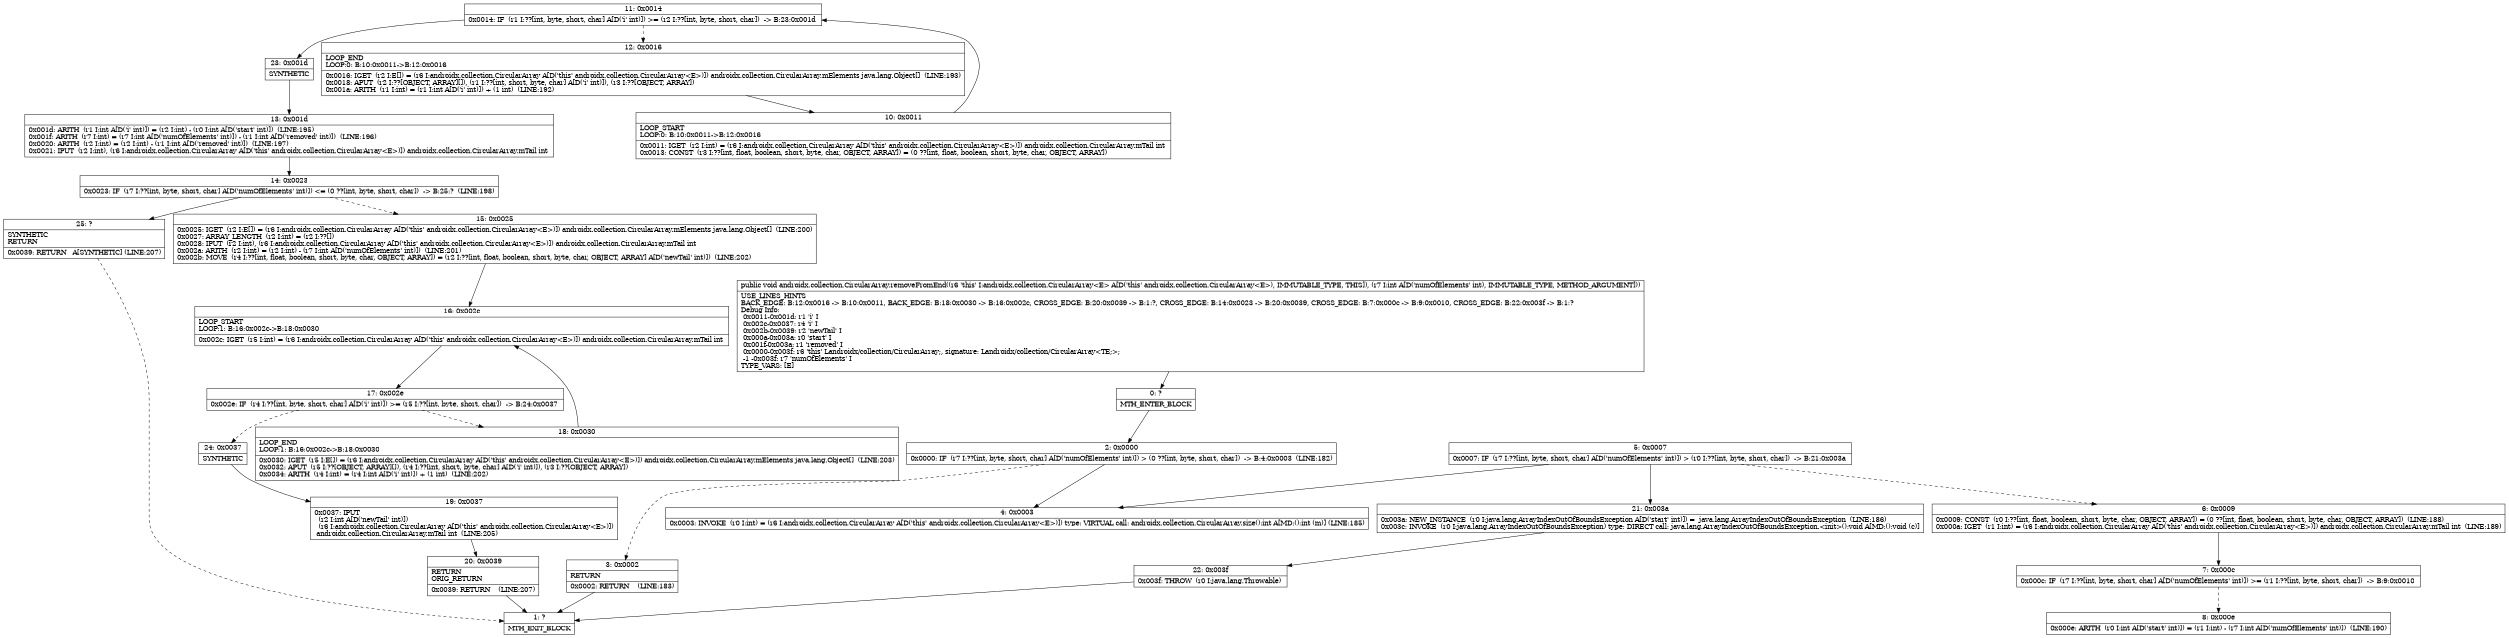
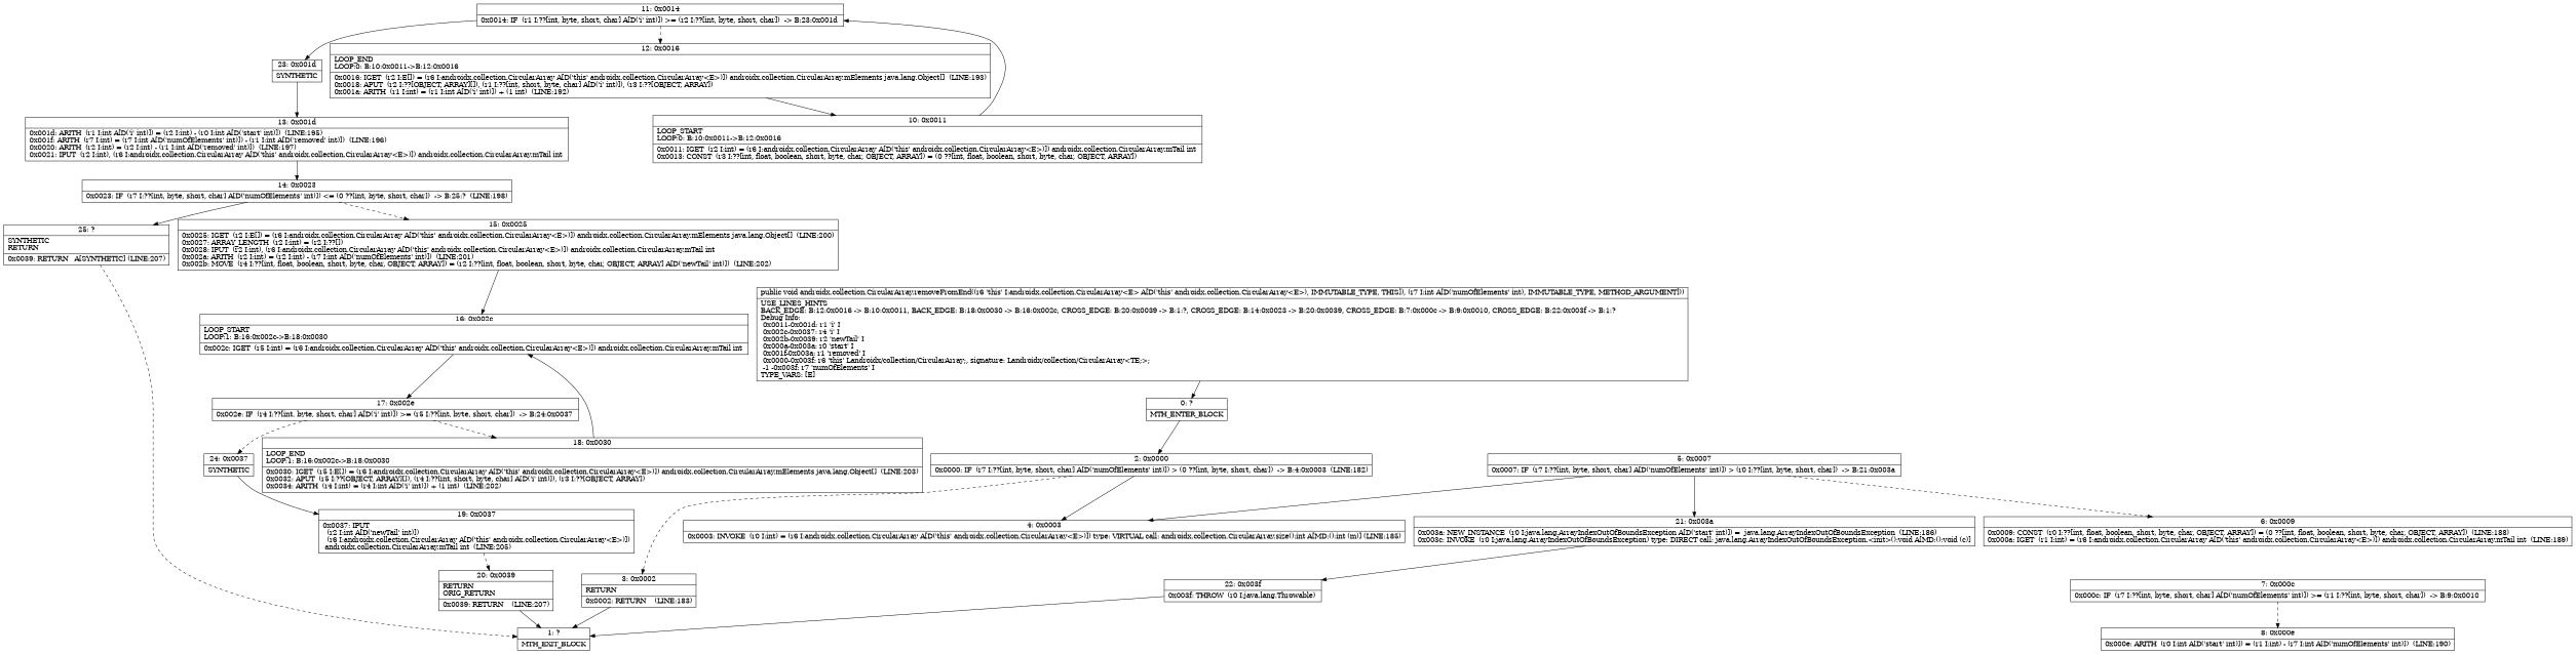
  digraph {
    node [shape=record]
    n1 [label="{0\:\ ?|MTH_ENTER_BLOCK\l}"]
    n2 [label="{2\:\ 0x0000|0x0000: IF  (r7 I:??[int, byte, short, char] A[D('numOfElements' int)]) \> (0 ??[int, byte, short, char])  \-\> B:4:0x0003  (LINE:182)\l}"]
    n3 [label="{3\:\ 0x0002|RETURN\l|0x0002: RETURN    (LINE:183)\l}"]
    n4 [label="{4\:\ 0x0003|0x0003: INVOKE  (r0 I:int) = (r6 I:androidx.collection.CircularArray A[D('this' androidx.collection.CircularArray\<E\>)]) type: VIRTUAL call: androidx.collection.CircularArray.size():int A[MD:():int (m)] (LINE:185)\l}"]
    n5 [label="{1\:\ ?|MTH_EXIT_BLOCK\l}"]
    n6 [label="{5\:\ 0x0007|0x0007: IF  (r7 I:??[int, byte, short, char] A[D('numOfElements' int)]) \> (r0 I:??[int, byte, short, char])  \-\> B:21:0x003a \l}"]
    n7 [label="{6\:\ 0x0009|0x0009: CONST  (r0 I:??[int, float, boolean, short, byte, char, OBJECT, ARRAY]) = (0 ??[int, float, boolean, short, byte, char, OBJECT, ARRAY])  (LINE:188)\l0x000a: IGET  (r1 I:int) = (r6 I:androidx.collection.CircularArray A[D('this' androidx.collection.CircularArray\<E\>)]) androidx.collection.CircularArray.mTail int  (LINE:189)\l}"]
    n8 [label="{21\:\ 0x003a|0x003a: NEW_INSTANCE  (r0 I:java.lang.ArrayIndexOutOfBoundsException A[D('start' int)]) =  java.lang.ArrayIndexOutOfBoundsException  (LINE:186)\l0x003c: INVOKE  (r0 I:java.lang.ArrayIndexOutOfBoundsException) type: DIRECT call: java.lang.ArrayIndexOutOfBoundsException.\<init\>():void A[MD:():void (c)]\l}"]
    n9 [label="{7\:\ 0x000c|0x000c: IF  (r7 I:??[int, byte, short, char] A[D('numOfElements' int)]) \>= (r1 I:??[int, byte, short, char])  \-\> B:9:0x0010 \l}"]
    n10 [label="{22\:\ 0x003f|0x003f: THROW  (r0 I:java.lang.Throwable) \l}"]
    n11 [label="{8\:\ 0x000e|0x000e: ARITH  (r0 I:int A[D('start' int)]) = (r1 I:int) \- (r7 I:int A[D('numOfElements' int)])  (LINE:190)\l}"]
    n12 [label="{10\:\ 0x0011|LOOP_START\lLOOP:0: B:10:0x0011\-\>B:12:0x0016\l|0x0011: IGET  (r2 I:int) = (r6 I:androidx.collection.CircularArray A[D('this' androidx.collection.CircularArray\<E\>)]) androidx.collection.CircularArray.mTail int \l0x0013: CONST  (r3 I:??[int, float, boolean, short, byte, char, OBJECT, ARRAY]) = (0 ??[int, float, boolean, short, byte, char, OBJECT, ARRAY]) \l}"]
    n13 [label="{11\:\ 0x0014|0x0014: IF  (r1 I:??[int, byte, short, char] A[D('i' int)]) \>= (r2 I:??[int, byte, short, char])  \-\> B:23:0x001d \l}"]
    n14 [label="{12\:\ 0x0016|LOOP_END\lLOOP:0: B:10:0x0011\-\>B:12:0x0016\l|0x0016: IGET  (r2 I:E[]) = (r6 I:androidx.collection.CircularArray A[D('this' androidx.collection.CircularArray\<E\>)]) androidx.collection.CircularArray.mElements java.lang.Object[]  (LINE:193)\l0x0018: APUT  (r2 I:??[OBJECT, ARRAY][]), (r1 I:??[int, short, byte, char] A[D('i' int)]), (r3 I:??[OBJECT, ARRAY]) \l0x001a: ARITH  (r1 I:int) = (r1 I:int A[D('i' int)]) + (1 int)  (LINE:192)\l}"]
    n15 [label="{23\:\ 0x001d|SYNTHETIC\l}"]
    n16 [label="{13\:\ 0x001d|0x001d: ARITH  (r1 I:int A[D('i' int)]) = (r2 I:int) \- (r0 I:int A[D('start' int)])  (LINE:195)\l0x001f: ARITH  (r7 I:int) = (r7 I:int A[D('numOfElements' int)]) \- (r1 I:int A[D('removed' int)])  (LINE:196)\l0x0020: ARITH  (r2 I:int) = (r2 I:int) \- (r1 I:int A[D('removed' int)])  (LINE:197)\l0x0021: IPUT  (r2 I:int), (r6 I:androidx.collection.CircularArray A[D('this' androidx.collection.CircularArray\<E\>)]) androidx.collection.CircularArray.mTail int \l}"]
    n17 [label="{14\:\ 0x0023|0x0023: IF  (r7 I:??[int, byte, short, char] A[D('numOfElements' int)]) \<= (0 ??[int, byte, short, char])  \-\> B:25:?  (LINE:198)\l}"]
    n18 [label="{15\:\ 0x0025|0x0025: IGET  (r2 I:E[]) = (r6 I:androidx.collection.CircularArray A[D('this' androidx.collection.CircularArray\<E\>)]) androidx.collection.CircularArray.mElements java.lang.Object[]  (LINE:200)\l0x0027: ARRAY_LENGTH  (r2 I:int) = (r2 I:??[]) \l0x0028: IPUT  (r2 I:int), (r6 I:androidx.collection.CircularArray A[D('this' androidx.collection.CircularArray\<E\>)]) androidx.collection.CircularArray.mTail int \l0x002a: ARITH  (r2 I:int) = (r2 I:int) \- (r7 I:int A[D('numOfElements' int)])  (LINE:201)\l0x002b: MOVE  (r4 I:??[int, float, boolean, short, byte, char, OBJECT, ARRAY]) = (r2 I:??[int, float, boolean, short, byte, char, OBJECT, ARRAY] A[D('newTail' int)])  (LINE:202)\l}"]
    n19 [label="{25\:\ ?|SYNTHETIC\lRETURN\l|0x0039: RETURN   A[SYNTHETIC] (LINE:207)\l}"]
    n20 [label="{16\:\ 0x002c|LOOP_START\lLOOP:1: B:16:0x002c\-\>B:18:0x0030\l|0x002c: IGET  (r5 I:int) = (r6 I:androidx.collection.CircularArray A[D('this' androidx.collection.CircularArray\<E\>)]) androidx.collection.CircularArray.mTail int \l}"]
    n21 [label="{17\:\ 0x002e|0x002e: IF  (r4 I:??[int, byte, short, char] A[D('i' int)]) \>= (r5 I:??[int, byte, short, char])  \-\> B:24:0x0037 \l}"]
    n22 [label="{18\:\ 0x0030|LOOP_END\lLOOP:1: B:16:0x002c\-\>B:18:0x0030\l|0x0030: IGET  (r5 I:E[]) = (r6 I:androidx.collection.CircularArray A[D('this' androidx.collection.CircularArray\<E\>)]) androidx.collection.CircularArray.mElements java.lang.Object[]  (LINE:203)\l0x0032: APUT  (r5 I:??[OBJECT, ARRAY][]), (r4 I:??[int, short, byte, char] A[D('i' int)]), (r3 I:??[OBJECT, ARRAY]) \l0x0034: ARITH  (r4 I:int) = (r4 I:int A[D('i' int)]) + (1 int)  (LINE:202)\l}"]
    n23 [label="{24\:\ 0x0037|SYNTHETIC\l}"]
    n24 [label="{19\:\ 0x0037|0x0037: IPUT  \l  (r2 I:int A[D('newTail' int)])\l  (r6 I:androidx.collection.CircularArray A[D('this' androidx.collection.CircularArray\<E\>)])\l androidx.collection.CircularArray.mTail int  (LINE:205)\l}"]
    n25 [label="{20\:\ 0x0039|RETURN\lORIG_RETURN\l|0x0039: RETURN    (LINE:207)\l}"]
    n26 [label="{public void androidx.collection.CircularArray.removeFromEnd((r6 'this' I:androidx.collection.CircularArray\<E\> A[D('this' androidx.collection.CircularArray\<E\>), IMMUTABLE_TYPE, THIS]), (r7 I:int A[D('numOfElements' int), IMMUTABLE_TYPE, METHOD_ARGUMENT]))  | USE_LINES_HINTS\lBACK_EDGE: B:12:0x0016 \-\> B:10:0x0011, BACK_EDGE: B:18:0x0030 \-\> B:16:0x002c, CROSS_EDGE: B:20:0x0039 \-\> B:1:?, CROSS_EDGE: B:14:0x0023 \-\> B:20:0x0039, CROSS_EDGE: B:7:0x000c \-\> B:9:0x0010, CROSS_EDGE: B:22:0x003f \-\> B:1:?\lDebug Info:\l  0x0011\-0x001d: r1 'i' I\l  0x002c\-0x0037: r4 'i' I\l  0x002b\-0x0039: r2 'newTail' I\l  0x000a\-0x003a: r0 'start' I\l  0x001f\-0x003a: r1 'removed' I\l  0x0000\-0x003f: r6 'this' Landroidx\/collection\/CircularArray;, signature: Landroidx\/collection\/CircularArray\<TE;\>;\l  \-1 \-0x003f: r7 'numOfElements' I\lTYPE_VARS: [E]\l}"]
    n1 -> n2
    n2 -> n3 [style=dashed]
    n2 -> n4
    n3 -> n5
    n6 -> n4
    n6 -> n7 [style=dashed]
    n6 -> n8
-   n7 -> n9
    n8 -> n10
    n9 -> n11 [style=dashed]
    n10 -> n5
    n12 -> n13
    n13 -> n14 [style=dashed]
    n13 -> n15
    n14 -> n12
    n15 -> n16
    n16 -> n17
    n17 -> n18 [style=dashed]
    n17 -> n19
    n18 -> n20
    n19 -> n5 [style=dashed]
    n20 -> n21
    n21 -> n22 [style=dashed]
    n21 -> n23 [style=dashed]
    n22 -> n20
    n23 -> n24
-   n24 -> n25
+   n24 -> n25 [style=dashed]
    n25 -> n5
    n26 -> n1
  }
